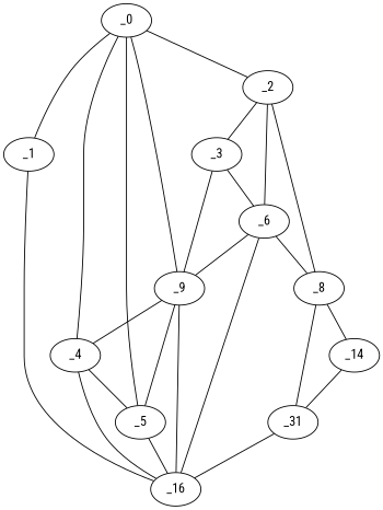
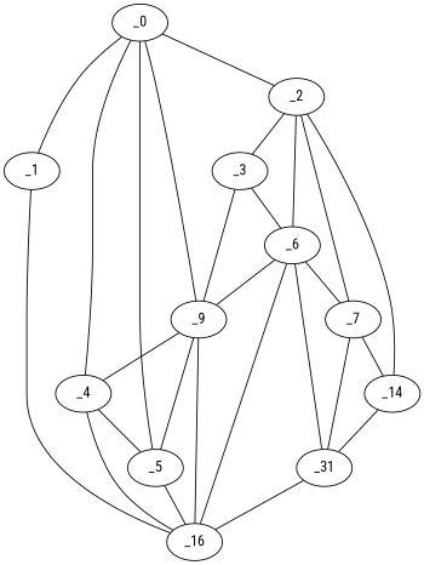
  graph {
    fontname="Roboto Condensed"
    node [fontname="Roboto Condensed" x=80]
    edge [fontname="Roboto Condensed" valence=2]
    _0 [x=64 y=55]
    _1 [x=66 y=2]
    _2 [x=74 y=96]
    _4 [x=77 y=29]
    _5 [y=37]
    _9 [x=83 y=53]
    n7 [label=_16 x=89 y=39]
    _3 [x=76 y=75]
    _6 [y=86]
-   _7 [y=100 label=_8]
+   _7 [y=100]
    n11 [label=_14 x=84 y=114]
    n12 [label=_31 x=85 y=109]
    _0 -- _1 [valence=1]
    _0 -- _2 [valence=1]
    _0 -- _4 [valence=1]
    _0 -- _5
    _0 -- _9
    _1 -- n7 [valence=1]
    _2 -- _3
    _2 -- _6
    _2 -- _7 [valence=1]
+   _2 -- n11
    _4 -- _5
    _4 -- n7 [valence=1]
    _5 -- _9
    _5 -- n7
    _9 -- _4
    _9 -- n7 [valence=1]
    _3 -- _9
    _3 -- _6
    _6 -- _9
    _6 -- n7
    _6 -- _7
+   _6 -- n12
    _7 -- n11
    _7 -- n12 [valence=1]
    n11 -- n12 [valence=1]
    n12 -- n7 [valence=1]
  }
